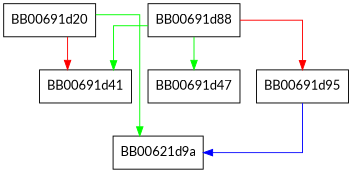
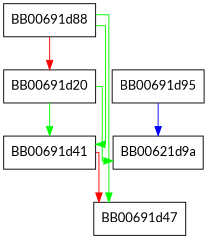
  digraph {
    fontname=Lato
    splines=ortho
    node [fontname=Lato shape=box]
    edge [color=green fontname=Lato]
    n1 [label=BB00621d9a]
    BB00691d20
    BB00691d41
    BB00691d47
    BB00691d88
    BB00691d95
    BB00691d20 -> n1
-   BB00691d20 -> BB00691d41 [color=red]
+   BB00691d20 -> BB00691d41
+   BB00691d41 -> BB00691d47 [color=red]
    BB00691d88 -> BB00691d41
    BB00691d88 -> BB00691d47
-   BB00691d88 -> BB00691d95 [color=red]
+   BB00691d88 -> BB00691d20 [color=red]
    BB00691d95 -> n1 [color=blue]
  }
